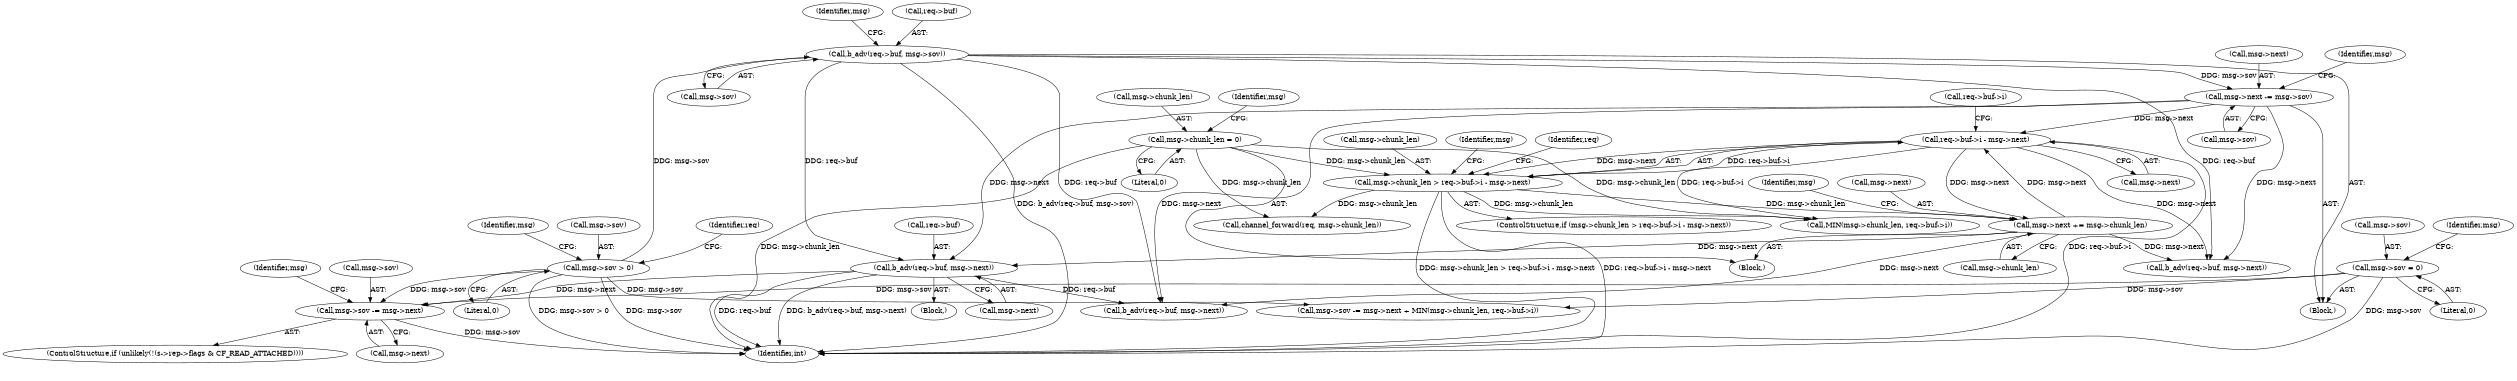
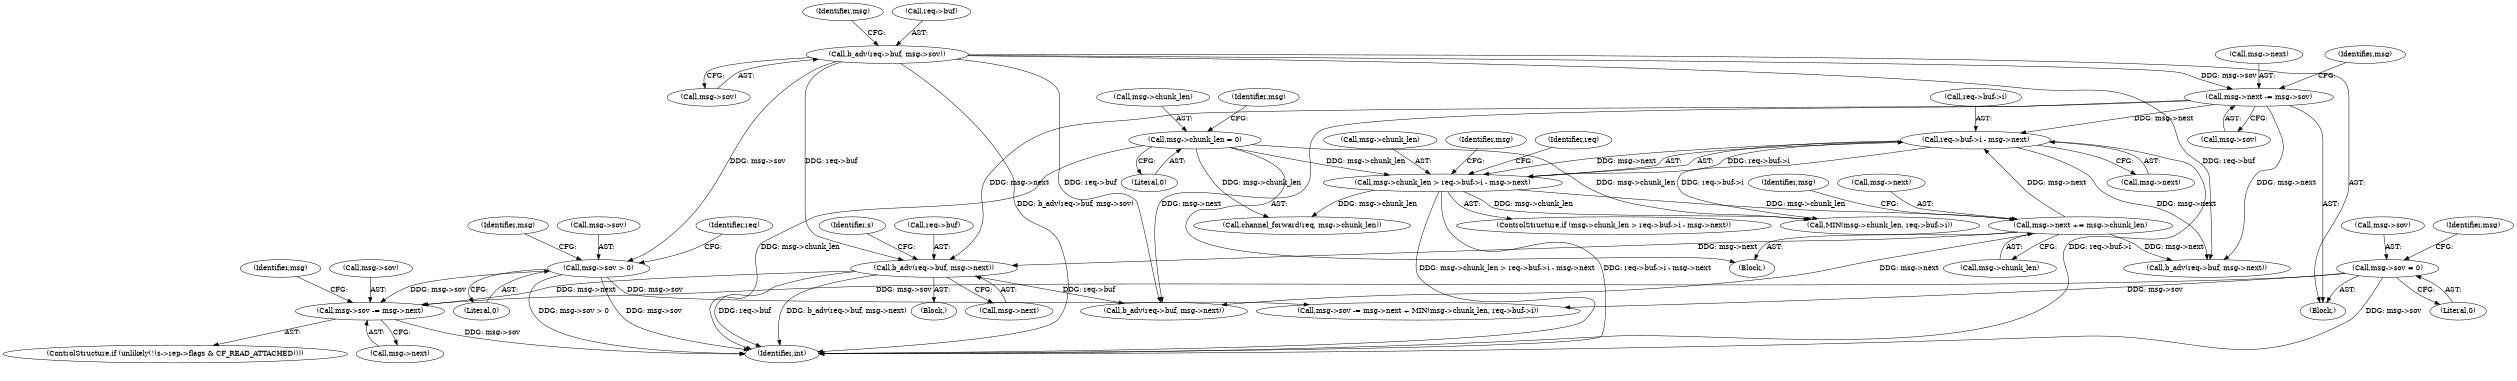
  digraph {
    n1 [label="(Call,msg->sov -= msg->next)"]
    n2 [label="(Identifier,int)"]
    n3 [label="(Call,msg->next)"]
    n4 [label="(ControlStructure,if (unlikely(!(s->rep->flags & CF_READ_ATTACHED))))"]
    n5 [label="(Call,b_adv(req->buf, msg->next))"]
    n6 [label="(Block,)"]
    n7 [label="(Call,msg->next)"]
    n8 [label="(Call,b_adv(req->buf, msg->next))"]
    n9 [label="(Call,b_adv(req->buf, msg->sov))"]
    n10 [label="(Call,msg->next -= msg->sov)"]
    n11 [label="(Call,msg->sov)"]
    n12 [label="(Block,)"]
    n13 [label="(Call,b_adv(req->buf, msg->next))"]
    n14 [label="(Call,req->buf->i - msg->next)"]
    n15 [label="(Call,msg->sov)"]
    n16 [label="(Call,msg->sov > 0)"]
    n17 [label="(Literal,0)"]
    n18 [label="(Call,msg->sov -= msg->next + MIN(msg->chunk_len, req->buf->i))"]
    n19 [label="(Call,msg->next += msg->chunk_len)"]
    n20 [label="(Call,msg->chunk_len > req->buf->i - msg->next)"]
    n21 [label="(Call,MIN(msg->chunk_len, req->buf->i))"]
    n22 [label="(Call,msg->next)"]
    n23 [label="(Block,)"]
    n24 [label="(Call,msg->chunk_len)"]
    n25 [label="(Call,channel_forward(req, msg->chunk_len))"]
    n26 [label="(ControlStructure,if (msg->chunk_len > req->buf->i - msg->next))"]
    n27 [label="(Call,msg->chunk_len = 0)"]
    n28 [label="(Literal,0)"]
    n29 [label="(Call,msg->sov = 0)"]
    n30 [label="(Literal,0)"]
    n31 [label="(Call,msg->chunk_len)"]
    n32 [label="(Call,msg->sov)"]
    n33 [label="(Call,req->buf)"]
    n34 [label="(Call,msg->sov)"]
    n35 [label="(Call,req->buf->i)"]
+   n36 [label="(Identifier,s)"]
    n37 [label="(Identifier,msg)"]
    n38 [label="(Identifier,msg)"]
    n39 [label="(Identifier,msg)"]
    n40 [label="(Identifier,msg)"]
    n41 [label="(Identifier,req)"]
    n42 [label="(Call,msg->next)"]
    n43 [label="(Identifier,msg)"]
    n44 [label="(Identifier,msg)"]
    n45 [label="(Identifier,msg)"]
    n46 [label="(Identifier,req)"]
    n47 [label="(Call,msg->chunk_len)"]
    n48 [label="(Identifier,msg)"]
    n49 [label="(Call,msg->sov)"]
    n50 [label="(Call,req->buf)"]
    n51 [label="(Call,msg->next)"]
    n1 -> n2 [label="DDG: msg->sov"]
    n1 -> n3 [label="CFG: "]
    n1 -> n4 [label="AST: "]
    n3 -> n1 [label="AST: "]
    n5 -> n1 [label="DDG: msg->next"]
    n5 -> n2 [label="DDG: req->buf"]
    n5 -> n2 [label="DDG: b_adv(req->buf, msg->next)"]
    n5 -> n6 [label="AST: "]
    n5 -> n7 [label="CFG: "]
    n5 -> n8 [label="DDG: req->buf"]
    n7 -> n5 [label="AST: "]
    n9 -> n2 [label="DDG: b_adv(req->buf, msg->sov)"]
    n9 -> n5 [label="DDG: req->buf"]
    n9 -> n8 [label="DDG: req->buf"]
    n9 -> n10 [label="DDG: msg->sov"]
    n9 -> n11 [label="CFG: "]
    n9 -> n12 [label="AST: "]
    n9 -> n13 [label="DDG: req->buf"]
    n10 -> n5 [label="DDG: msg->next"]
    n10 -> n8 [label="DDG: msg->next"]
    n10 -> n12 [label="AST: "]
    n10 -> n13 [label="DDG: msg->next"]
    n10 -> n14 [label="DDG: msg->next"]
    n10 -> n15 [label="CFG: "]
    n11 -> n9 [label="AST: "]
    n14 -> n2 [label="DDG: req->buf->i"]
    n14 -> n13 [label="DDG: msg->next"]
-   n14 -> n19 [label="DDG: msg->next"]
    n14 -> n20 [label="AST: "]
    n14 -> n20 [label="DDG: req->buf->i"]
    n14 -> n20 [label="DDG: msg->next"]
    n14 -> n21 [label="DDG: req->buf->i"]
    n14 -> n22 [label="CFG: "]
    n15 -> n10 [label="AST: "]
    n16 -> n1 [label="DDG: msg->sov"]
    n16 -> n2 [label="DDG: msg->sov"]
    n16 -> n2 [label="DDG: msg->sov > 0"]
-   n16 -> n9 [label="DDG: msg->sov"]
+   n9 -> n16 [label="DDG: msg->sov"]
    n16 -> n17 [label="CFG: "]
    n16 -> n18 [label="DDG: msg->sov"]
    n17 -> n16 [label="AST: "]
    n19 -> n5 [label="DDG: msg->next"]
    n19 -> n8 [label="DDG: msg->next"]
    n19 -> n13 [label="DDG: msg->next"]
    n19 -> n14 [label="DDG: msg->next"]
    n19 -> n23 [label="AST: "]
    n19 -> n24 [label="CFG: "]
    n20 -> n2 [label="DDG: req->buf->i - msg->next"]
    n20 -> n2 [label="DDG: msg->chunk_len > req->buf->i - msg->next"]
    n20 -> n14 [label="AST: "]
    n20 -> n19 [label="DDG: msg->chunk_len"]
    n20 -> n21 [label="DDG: msg->chunk_len"]
    n20 -> n25 [label="DDG: msg->chunk_len"]
    n20 -> n26 [label="AST: "]
    n22 -> n14 [label="AST: "]
    n24 -> n19 [label="AST: "]
    n27 -> n2 [label="DDG: msg->chunk_len"]
    n27 -> n20 [label="DDG: msg->chunk_len"]
    n27 -> n21 [label="DDG: msg->chunk_len"]
    n27 -> n23 [label="AST: "]
    n27 -> n25 [label="DDG: msg->chunk_len"]
    n27 -> n28 [label="CFG: "]
    n28 -> n27 [label="AST: "]
    n29 -> n1 [label="DDG: msg->sov"]
    n29 -> n2 [label="DDG: msg->sov"]
    n29 -> n12 [label="AST: "]
    n29 -> n18 [label="DDG: msg->sov"]
    n29 -> n30 [label="CFG: "]
    n30 -> n29 [label="AST: "]
    n31 -> n20 [label="AST: "]
    n32 -> n1 [label="AST: "]
    n33 -> n5 [label="AST: "]
    n34 -> n29 [label="AST: "]
-   n35 -> n14 [label="CFG: "]
+   n35 -> n14 [label="AST: "]
+   n36 -> n5 [label="CFG: "]
    n37 -> n1 [label="CFG: "]
    n38 -> n16 [label="CFG: "]
    n39 -> n20 [label="CFG: "]
    n40 -> n29 [label="CFG: "]
    n41 -> n20 [label="CFG: "]
    n42 -> n10 [label="AST: "]
    n43 -> n10 [label="CFG: "]
    n44 -> n19 [label="CFG: "]
    n45 -> n9 [label="CFG: "]
    n46 -> n16 [label="CFG: "]
    n47 -> n27 [label="AST: "]
    n48 -> n27 [label="CFG: "]
    n49 -> n16 [label="AST: "]
    n50 -> n9 [label="AST: "]
    n51 -> n19 [label="AST: "]
  }
